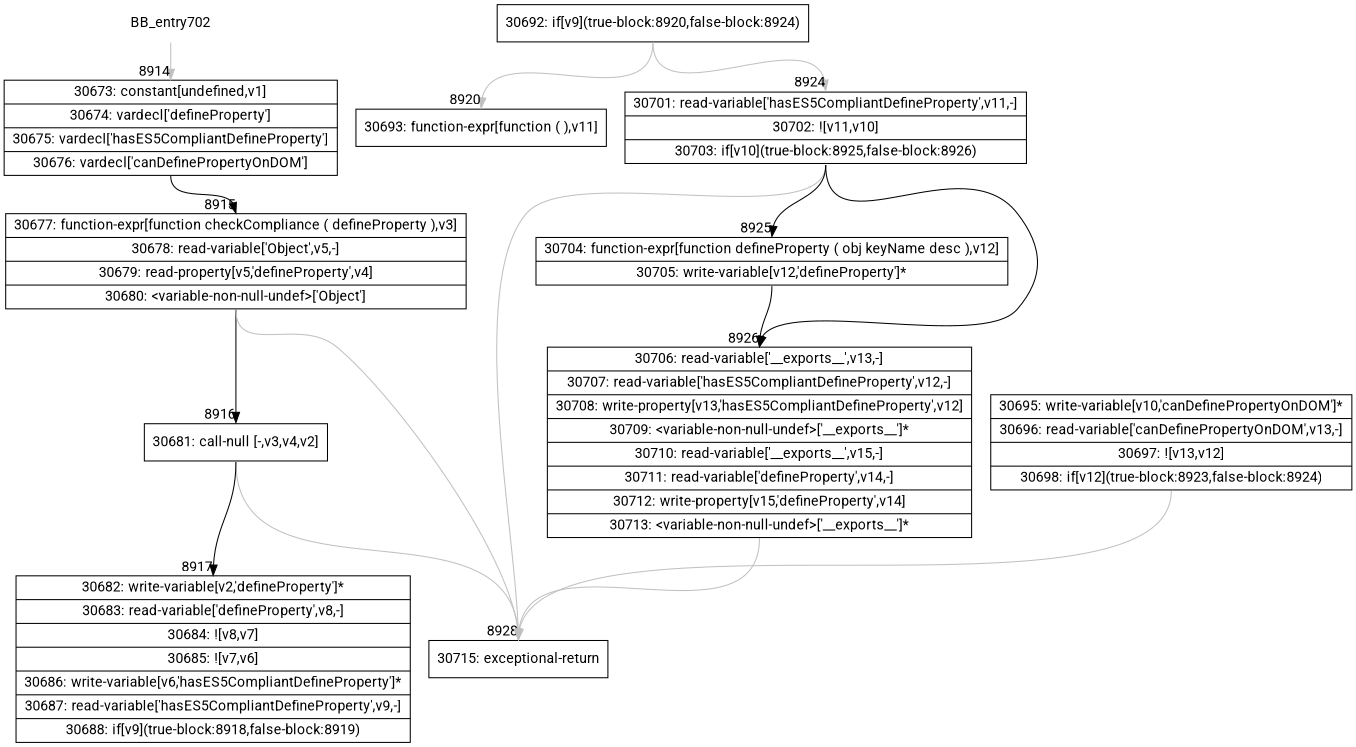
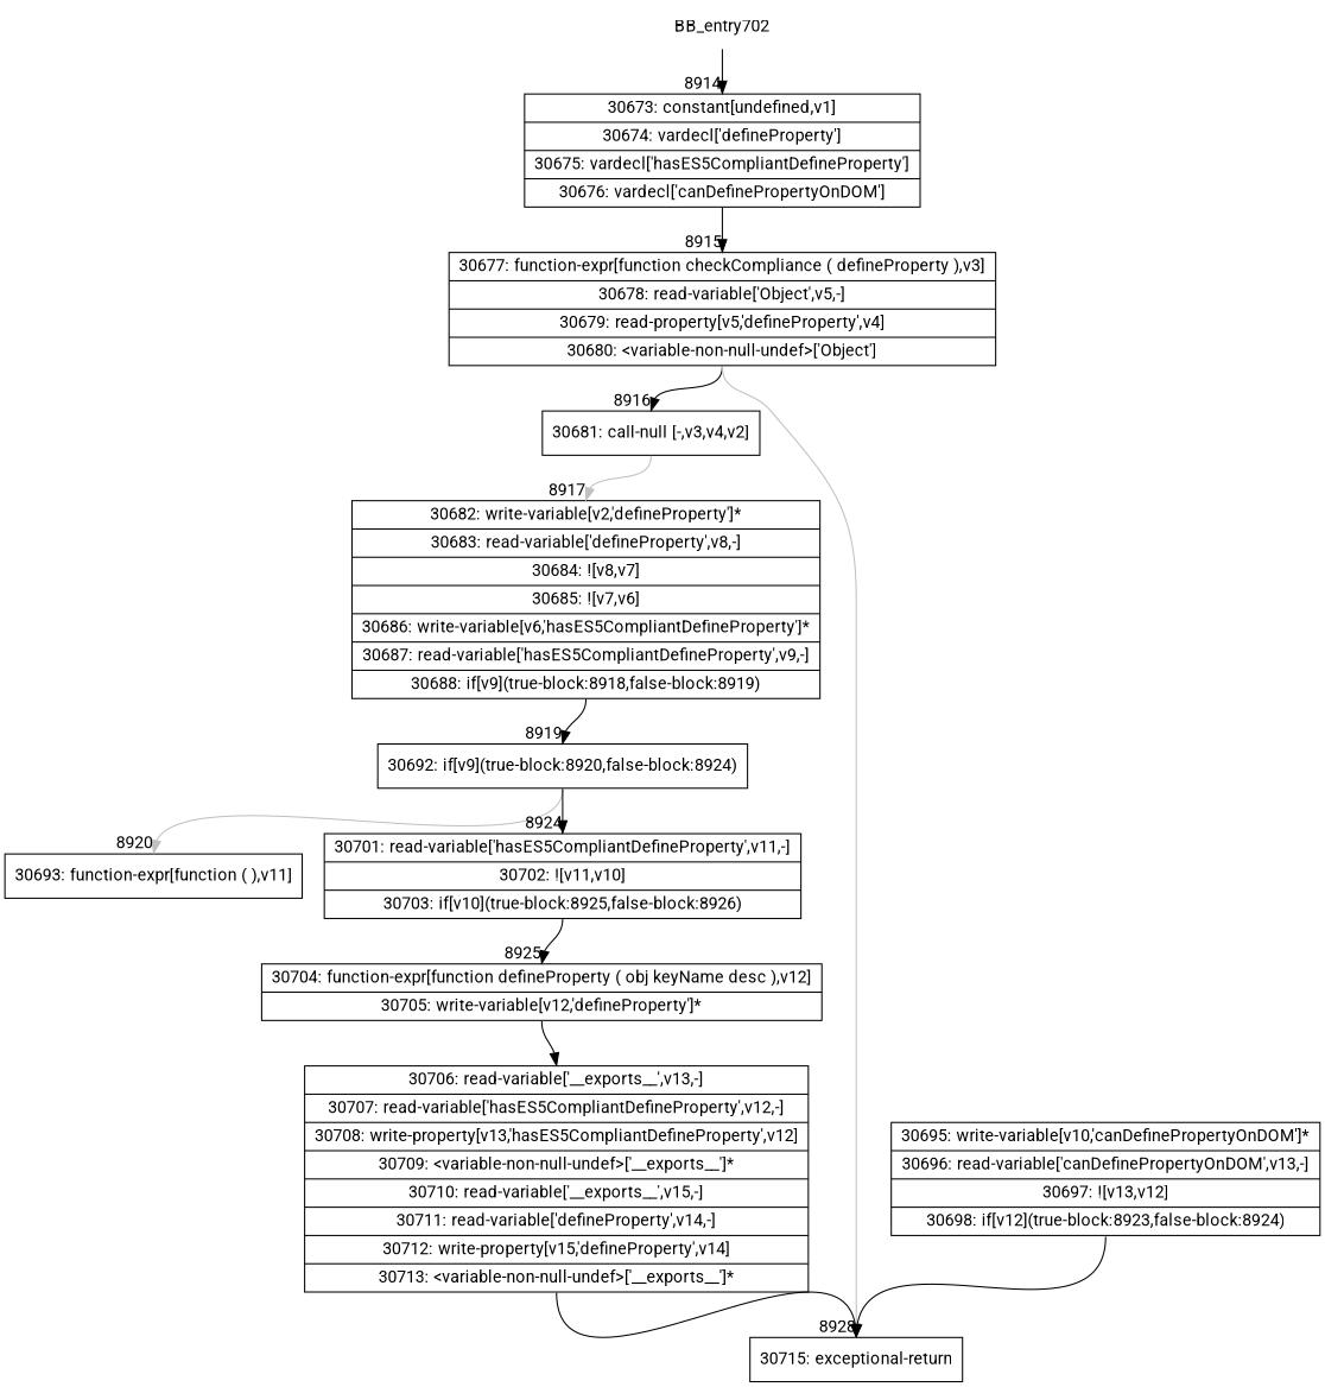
  digraph {
    fontname=Roboto
    rankdir=TD
    node [fontname=Roboto shape=record]
    edge [fontname=Roboto headport=n tailport=s]
    n1 [label=BB_entry702 shape=none]
    n2 [label="{30673: constant[undefined,v1]|30674: vardecl['defineProperty']|30675: vardecl['hasES5CompliantDefineProperty']|30676: vardecl['canDefinePropertyOnDOM']}"]
    n3 [label="{30677: function-expr[function checkCompliance ( defineProperty ),v3]|30678: read-variable['Object',v5,-]|30679: read-property[v5,'defineProperty',v4]|30680: \<variable-non-null-undef\>['Object']}"]
    n4 [label="{30681: call-null [-,v3,v4,v2]}"]
    n5 [label="{30715: exceptional-return}"]
    n6 [label="{30682: write-variable[v2,'defineProperty']*|30683: read-variable['defineProperty',v8,-]|30684: ![v8,v7]|30685: ![v7,v6]|30686: write-variable[v6,'hasES5CompliantDefineProperty']*|30687: read-variable['hasES5CompliantDefineProperty',v9,-]|30688: if[v9](true-block:8918,false-block:8919)}"]
    n7 [label="{30692: if[v9](true-block:8920,false-block:8924)}"]
    n8 [label="{30693: function-expr[function ( ),v11]}"]
    n9 [label="{30701: read-variable['hasES5CompliantDefineProperty',v11,-]|30702: ![v11,v10]|30703: if[v10](true-block:8925,false-block:8926)}"]
    n10 [label="{30704: function-expr[function defineProperty ( obj keyName desc ),v12]|30705: write-variable[v12,'defineProperty']*}"]
    n11 [label="{30706: read-variable['__exports__',v13,-]|30707: read-variable['hasES5CompliantDefineProperty',v12,-]|30708: write-property[v13,'hasES5CompliantDefineProperty',v12]|30709: \<variable-non-null-undef\>['__exports__']*|30710: read-variable['__exports__',v15,-]|30711: read-variable['defineProperty',v14,-]|30712: write-property[v15,'defineProperty',v14]|30713: \<variable-non-null-undef\>['__exports__']*}"]
    n12 [label="{30695: write-variable[v10,'canDefinePropertyOnDOM']*|30696: read-variable['canDefinePropertyOnDOM',v13,-]|30697: ![v13,v12]|30698: if[v12](true-block:8923,false-block:8924)}"]
-   n1 -> n2 [headlabel="    8914" color=gray]
+   n1 -> n2 [headlabel="    8914"]
    n2 -> n3 [headlabel="      8915"]
    n3 -> n4 [headlabel="      8916"]
    n3 -> n5 [color=gray headlabel="      8928"]
-   n4 -> n5 [color=gray]
-   n4 -> n6 [headlabel="      8917"]
+   n4 -> n6 [headlabel="      8917" color=gray]
+   n6 -> n7 [headlabel="      8919"]
    n7 -> n8 [color=gray headlabel="      8920"]
-   n7 -> n9 [headlabel="      8924" color=gray]
-   n9 -> n5 [color=gray]
+   n7 -> n9 [headlabel="      8924"]
    n9 -> n10 [headlabel="      8925"]
-   n9 -> n11 [headlabel="      8926"]
    n10 -> n11
-   n11 -> n5 [color=gray]
-   n12 -> n5 [color=gray]
+   n11 -> n5 [color=black]
+   n12 -> n5 [color=black]
  }
